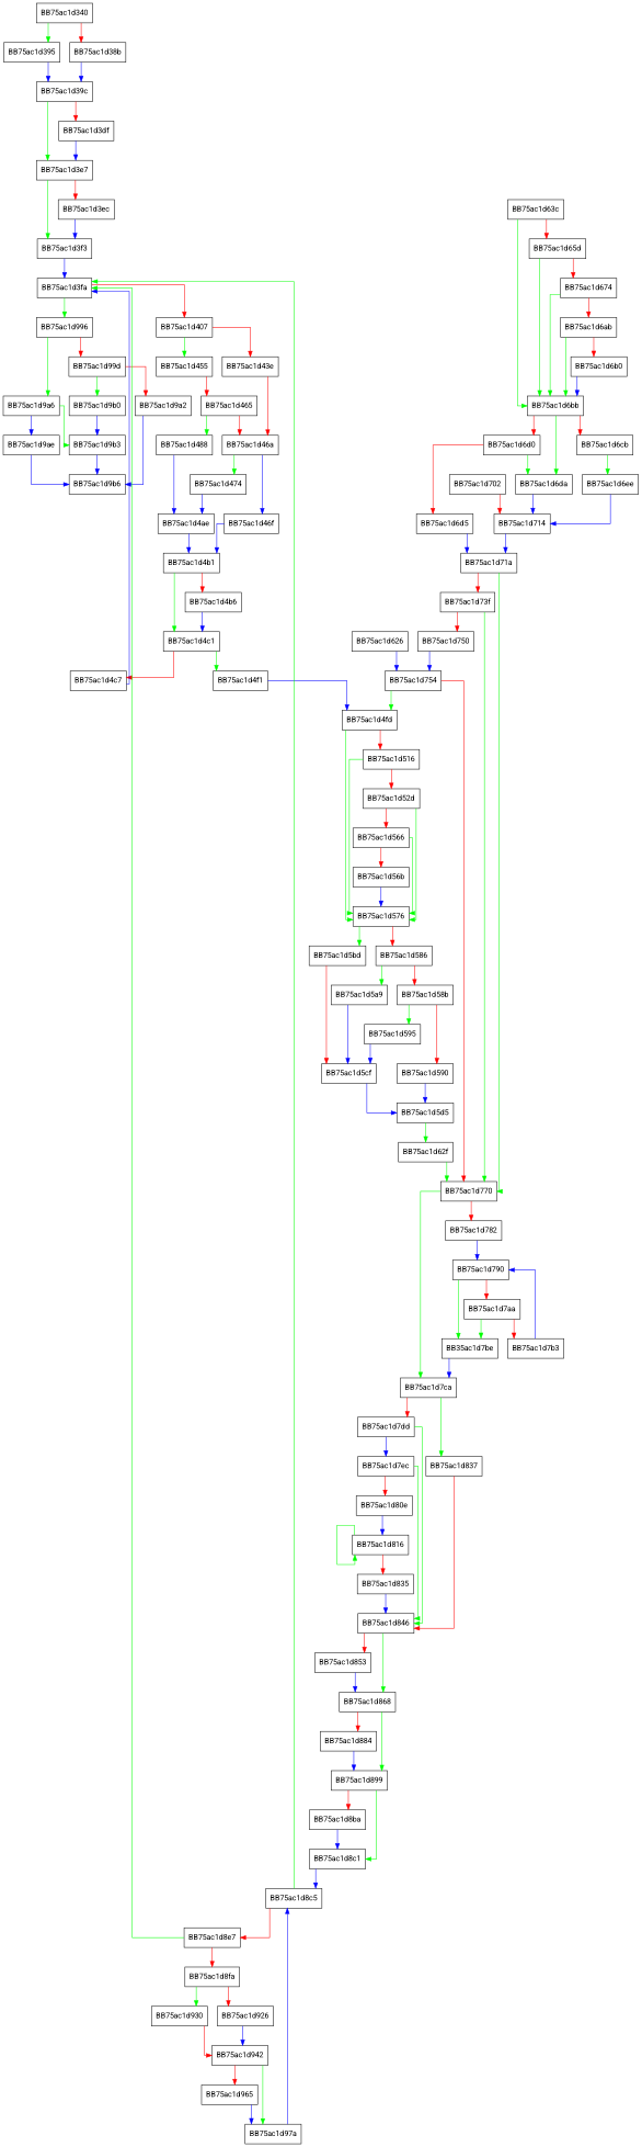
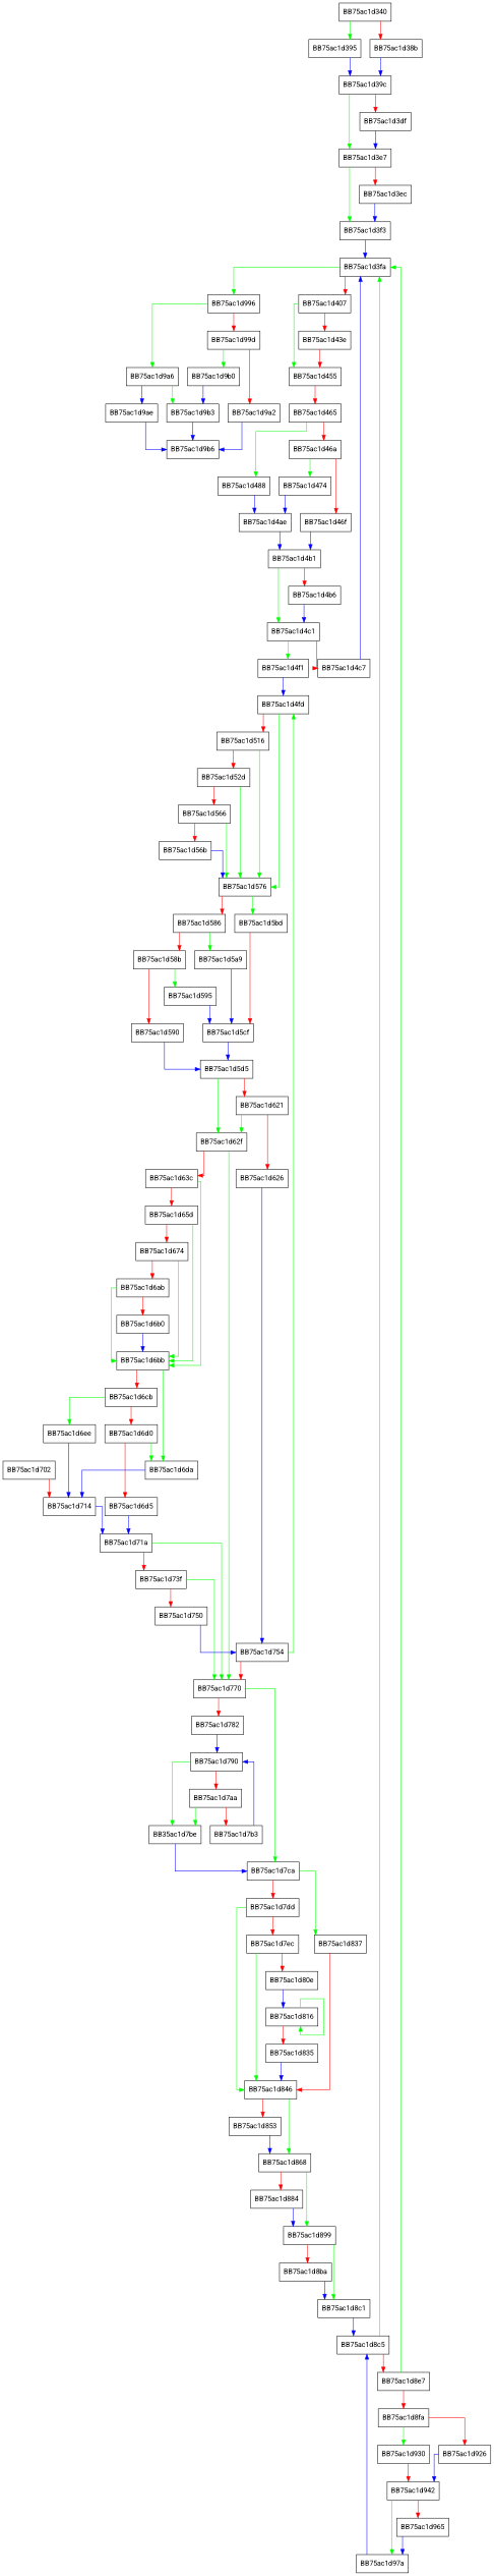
  digraph {
    fontname=Roboto
    splines=ortho
    node [fontname=Roboto shape=box]
    edge [color=red fontname=Roboto]
    BB75ac1d340
    BB75ac1d395
    BB75ac1d38b
    BB75ac1d39c
    BB75ac1d3e7
    BB75ac1d3df
    BB75ac1d3f3
    BB75ac1d3ec
    BB75ac1d3fa
    BB75ac1d996
    BB75ac1d407
    BB75ac1d9a6
    BB75ac1d99d
    BB75ac1d455
    BB75ac1d43e
    BB75ac1d9b3
    BB75ac1d9ae
    BB75ac1d9b0
    BB75ac1d9a2
    BB75ac1d465
    BB75ac1d488
    BB75ac1d46a
    BB75ac1d4ae
    BB75ac1d4b1
    BB75ac1d474
    BB75ac1d46f
    BB75ac1d4c1
    BB75ac1d4b6
    BB75ac1d4f1
    BB75ac1d4c7
    BB75ac1d4fd
    BB75ac1d576
    BB75ac1d516
    BB75ac1d5bd
    BB75ac1d586
    BB75ac1d52d
    BB75ac1d5cf
    BB75ac1d5a9
    BB75ac1d58b
    BB75ac1d566
    BB75ac1d56b
    BB75ac1d5d5
    BB75ac1d595
    BB75ac1d590
    BB75ac1d62f
+   BB75ac1d621
    BB75ac1d770
    BB75ac1d63c
    BB75ac1d626
    BB75ac1d7ca
    BB75ac1d782
    BB75ac1d6bb
    BB75ac1d65d
    BB75ac1d754
    BB75ac1d837
    BB75ac1d7dd
    BB75ac1d790
    BB75ac1d6cb
    BB75ac1d6da
    BB75ac1d674
    BB75ac1d702
    BB75ac1d714
    BB75ac1d6ee
    BB75ac1d6d0
    BB75ac1d6ab
    BB75ac1d6b0
    BB75ac1d71a
    BB75ac1d6d5
    BB75ac1d73f
    BB75ac1d750
    BB75ac1d846
    BB75ac1d7ec
    n73 [label=BB35ac1d7be]
    BB75ac1d7aa
    BB75ac1d7b3
    BB75ac1d868
    BB75ac1d853
    BB75ac1d80e
    BB75ac1d899
    BB75ac1d884
    BB75ac1d816
    BB75ac1d835
    BB75ac1d8c1
    BB75ac1d8ba
    BB75ac1d8c5
    BB75ac1d8e7
    BB75ac1d8fa
    BB75ac1d930
    BB75ac1d926
    BB75ac1d942
    BB75ac1d97a
    BB75ac1d965
    BB75ac1d9b6
    BB75ac1d340 -> BB75ac1d395 [color=green]
    BB75ac1d340 -> BB75ac1d38b
    BB75ac1d395 -> BB75ac1d39c [color=blue]
    BB75ac1d38b -> BB75ac1d39c [color=blue]
    BB75ac1d39c -> BB75ac1d3e7 [color=green]
    BB75ac1d39c -> BB75ac1d3df
    BB75ac1d3e7 -> BB75ac1d3f3 [color=green]
    BB75ac1d3e7 -> BB75ac1d3ec
    BB75ac1d3df -> BB75ac1d3e7 [color=blue]
    BB75ac1d3f3 -> BB75ac1d3fa [color=blue]
    BB75ac1d3ec -> BB75ac1d3f3 [color=blue]
    BB75ac1d3fa -> BB75ac1d996 [color=green]
    BB75ac1d3fa -> BB75ac1d407
    BB75ac1d996 -> BB75ac1d9a6 [color=green]
    BB75ac1d996 -> BB75ac1d99d
    BB75ac1d407 -> BB75ac1d455 [color=green]
    BB75ac1d407 -> BB75ac1d43e
    BB75ac1d9a6 -> BB75ac1d9b3 [color=green]
    BB75ac1d9a6 -> BB75ac1d9ae [color=blue]
    BB75ac1d99d -> BB75ac1d9b0 [color=green]
    BB75ac1d99d -> BB75ac1d9a2
    BB75ac1d455 -> BB75ac1d465
-   BB75ac1d43e -> BB75ac1d46a
+   BB75ac1d43e -> BB75ac1d455
    BB75ac1d9b3 -> BB75ac1d9b6 [color=blue]
    BB75ac1d9ae -> BB75ac1d9b6 [color=blue]
    BB75ac1d9b0 -> BB75ac1d9b3 [color=blue]
    BB75ac1d9a2 -> BB75ac1d9b6 [color=blue]
    BB75ac1d465 -> BB75ac1d488 [color=green]
    BB75ac1d465 -> BB75ac1d46a
    BB75ac1d488 -> BB75ac1d4ae [color=blue]
    BB75ac1d46a -> BB75ac1d474 [color=green]
-   BB75ac1d46a -> BB75ac1d46f [color=blue]
+   BB75ac1d46a -> BB75ac1d46f
    BB75ac1d4ae -> BB75ac1d4b1 [color=blue]
    BB75ac1d4b1 -> BB75ac1d4c1 [color=green]
    BB75ac1d4b1 -> BB75ac1d4b6
    BB75ac1d474 -> BB75ac1d4ae [color=blue]
    BB75ac1d46f -> BB75ac1d4b1 [color=blue]
    BB75ac1d4c1 -> BB75ac1d4f1 [color=green]
    BB75ac1d4c1 -> BB75ac1d4c7
    BB75ac1d4b6 -> BB75ac1d4c1 [color=blue]
    BB75ac1d4f1 -> BB75ac1d4fd [color=blue]
    BB75ac1d4c7 -> BB75ac1d3fa [color=blue]
    BB75ac1d4fd -> BB75ac1d576 [color=green]
    BB75ac1d4fd -> BB75ac1d516
    BB75ac1d576 -> BB75ac1d5bd [color=green]
    BB75ac1d576 -> BB75ac1d586
    BB75ac1d516 -> BB75ac1d576 [color=green]
    BB75ac1d516 -> BB75ac1d52d
    BB75ac1d5bd -> BB75ac1d5cf
    BB75ac1d586 -> BB75ac1d5a9 [color=green]
    BB75ac1d586 -> BB75ac1d58b
    BB75ac1d52d -> BB75ac1d576 [color=green]
    BB75ac1d52d -> BB75ac1d566
    BB75ac1d5cf -> BB75ac1d5d5 [color=blue]
    BB75ac1d5a9 -> BB75ac1d5cf [color=blue]
    BB75ac1d58b -> BB75ac1d595 [color=green]
    BB75ac1d58b -> BB75ac1d590
    BB75ac1d566 -> BB75ac1d576 [color=green]
    BB75ac1d566 -> BB75ac1d56b
    BB75ac1d56b -> BB75ac1d576 [color=blue]
    BB75ac1d5d5 -> BB75ac1d62f [color=green]
+   BB75ac1d5d5 -> BB75ac1d621
    BB75ac1d595 -> BB75ac1d5cf [color=blue]
    BB75ac1d590 -> BB75ac1d5d5 [color=blue]
    BB75ac1d62f -> BB75ac1d770 [color=green]
+   BB75ac1d62f -> BB75ac1d63c
+   BB75ac1d621 -> BB75ac1d62f [color=green]
+   BB75ac1d621 -> BB75ac1d626
    BB75ac1d770 -> BB75ac1d7ca [color=green]
    BB75ac1d770 -> BB75ac1d782
    BB75ac1d63c -> BB75ac1d6bb [color=green]
    BB75ac1d63c -> BB75ac1d65d
    BB75ac1d626 -> BB75ac1d754 [color=blue]
    BB75ac1d7ca -> BB75ac1d837 [color=green]
    BB75ac1d7ca -> BB75ac1d7dd
    BB75ac1d782 -> BB75ac1d790 [color=blue]
    BB75ac1d6bb -> BB75ac1d6cb
    BB75ac1d6bb -> BB75ac1d6da [color=green]
    BB75ac1d65d -> BB75ac1d6bb [color=green]
    BB75ac1d65d -> BB75ac1d674
    BB75ac1d754 -> BB75ac1d4fd [color=green]
    BB75ac1d754 -> BB75ac1d770
    BB75ac1d837 -> BB75ac1d846
    BB75ac1d7dd -> BB75ac1d846 [color=green]
-   BB75ac1d7dd -> BB75ac1d7ec [color=blue]
+   BB75ac1d7dd -> BB75ac1d7ec
    BB75ac1d790 -> n73 [color=green]
    BB75ac1d790 -> BB75ac1d7aa
    BB75ac1d6cb -> BB75ac1d6ee [color=green]
-   BB75ac1d6bb -> BB75ac1d6d0
+   BB75ac1d6cb -> BB75ac1d6d0
    BB75ac1d6da -> BB75ac1d714 [color=blue]
    BB75ac1d674 -> BB75ac1d6bb [color=green]
    BB75ac1d674 -> BB75ac1d6ab
    BB75ac1d702 -> BB75ac1d714
    BB75ac1d714 -> BB75ac1d71a [color=blue]
    BB75ac1d6ee -> BB75ac1d714 [color=blue]
    BB75ac1d6d0 -> BB75ac1d6da [color=green]
    BB75ac1d6d0 -> BB75ac1d6d5
    BB75ac1d6ab -> BB75ac1d6bb [color=green]
    BB75ac1d6ab -> BB75ac1d6b0
    BB75ac1d6b0 -> BB75ac1d6bb [color=blue]
    BB75ac1d71a -> BB75ac1d770 [color=green]
    BB75ac1d71a -> BB75ac1d73f
    BB75ac1d6d5 -> BB75ac1d71a [color=blue]
    BB75ac1d73f -> BB75ac1d770 [color=green]
    BB75ac1d73f -> BB75ac1d750
    BB75ac1d750 -> BB75ac1d754 [color=blue]
    BB75ac1d846 -> BB75ac1d868 [color=green]
    BB75ac1d846 -> BB75ac1d853
    BB75ac1d7ec -> BB75ac1d846 [color=green]
    BB75ac1d7ec -> BB75ac1d80e
    n73 -> BB75ac1d7ca [color=blue]
    BB75ac1d7aa -> n73 [color=green]
    BB75ac1d7aa -> BB75ac1d7b3
    BB75ac1d7b3 -> BB75ac1d790 [color=blue]
    BB75ac1d868 -> BB75ac1d899 [color=green]
    BB75ac1d868 -> BB75ac1d884
    BB75ac1d853 -> BB75ac1d868 [color=blue]
    BB75ac1d80e -> BB75ac1d816 [color=blue]
    BB75ac1d899 -> BB75ac1d8c1 [color=green]
    BB75ac1d899 -> BB75ac1d8ba
    BB75ac1d884 -> BB75ac1d899 [color=blue]
    BB75ac1d816 -> BB75ac1d816 [color=green]
    BB75ac1d816 -> BB75ac1d835
    BB75ac1d835 -> BB75ac1d846 [color=blue]
    BB75ac1d8c1 -> BB75ac1d8c5 [color=blue]
    BB75ac1d8ba -> BB75ac1d8c1 [color=blue]
    BB75ac1d8c5 -> BB75ac1d3fa [color=green]
    BB75ac1d8c5 -> BB75ac1d8e7
    BB75ac1d8e7 -> BB75ac1d3fa [color=green]
    BB75ac1d8e7 -> BB75ac1d8fa
    BB75ac1d8fa -> BB75ac1d930 [color=green]
    BB75ac1d8fa -> BB75ac1d926
    BB75ac1d930 -> BB75ac1d942
    BB75ac1d926 -> BB75ac1d942 [color=blue]
    BB75ac1d942 -> BB75ac1d97a [color=green]
    BB75ac1d942 -> BB75ac1d965
    BB75ac1d97a -> BB75ac1d8c5 [color=blue]
    BB75ac1d965 -> BB75ac1d97a [color=blue]
  }
